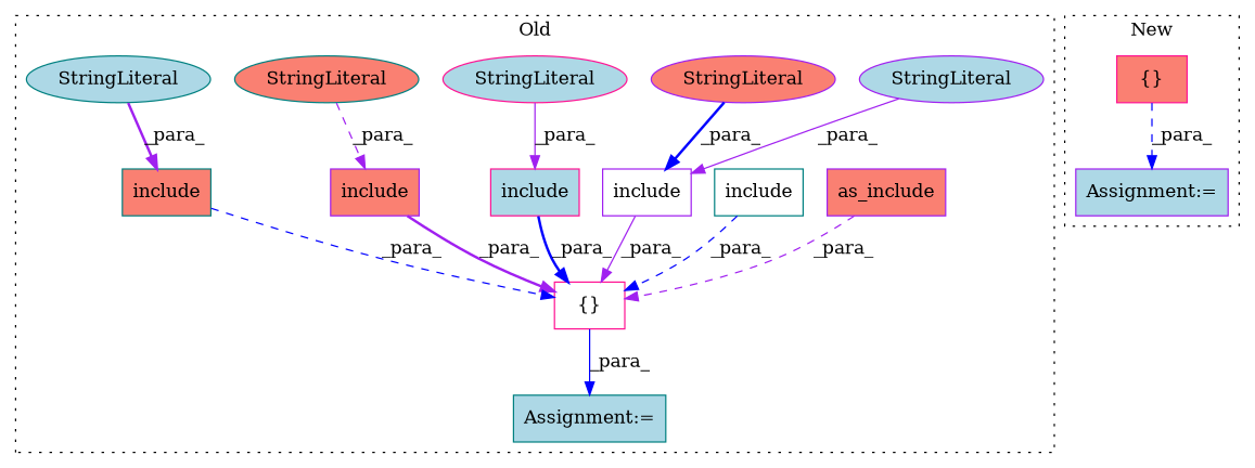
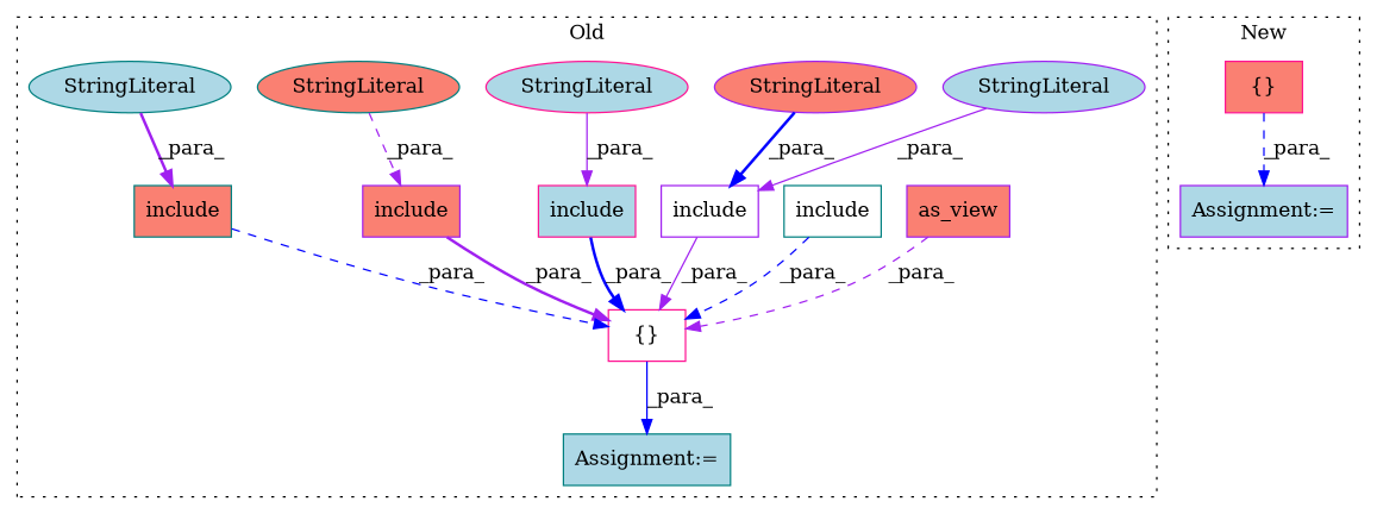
  digraph {
    node [a=32 l="8,1" shape=box style=filled fillcolor=salmon color=purple]
    edge [color=purple style=dashed]
-   n1 [label=as_include s="793,826"]
+   n1 [label=as_view s="793,826"]
    n2 [a=4 l="1,1" label="{}" s="730,1302" fillcolor=white color=deeppink]
    n3 [a=7 l=1 label="Assignment:=" s=720 fillcolor=lightblue color=teal]
    n4 [label=include s="1116,1169" fillcolor=white]
    n5 [a=45 l=32 label=StringLiteral s=1124 shape=ellipse fillcolor=lightblue]
    n6 [label=include s="997,1035" fillcolor=white color=teal]
    n7 [a=45 l=12 label=StringLiteral s=1157 shape=ellipse]
    n8 [label=include s="882,916" fillcolor=lightblue color=deeppink]
    n9 [a=45 l=26 label=StringLiteral s=890 shape=ellipse fillcolor=lightblue color=deeppink]
    n10 [label=include s="1057,1094"]
    n11 [a=45 l=8 label=StringLiteral s=1086 shape=ellipse color=teal]
    n12 [label=include s="938,977" color=teal]
    n13 [a=45 l=25 label=StringLiteral s=946 shape=ellipse fillcolor=lightblue color=teal]
    n14 [a=4 l="1,1" label="{}" s="800,1451" color=deeppink]
    n15 [a=7 l=1 label="Assignment:=" s=790 fillcolor=lightblue]
    subgraph cluster_1 {
      label=Old
      style=dotted
      n1
      n2
      n3
      n4
      n5
      n6
      n7
      n8
      n9
      n10
      n11
      n12
      n13
    }
    subgraph cluster_2 {
      label=New
      style=dotted
      n14
      n15
    }
    n1 -> n2 [label=_para_]
    n2 -> n3 [label=_para_ color=blue style=solid]
    n4 -> n2 [label=_para_ style=solid]
    n5 -> n4 [label=_para_ style=solid]
    n6 -> n2 [label=_para_ color=blue]
    n7 -> n4 [label=_para_ color=blue style=bold]
    n8 -> n2 [label=_para_ color=blue style=bold]
    n9 -> n8 [label=_para_ style=solid]
    n10 -> n2 [label=_para_ style=bold]
    n11 -> n10 [label=_para_]
    n12 -> n2 [label=_para_ color=blue]
    n13 -> n12 [label=_para_ style=bold]
    n14 -> n15 [label=_para_ color=blue]
  }
